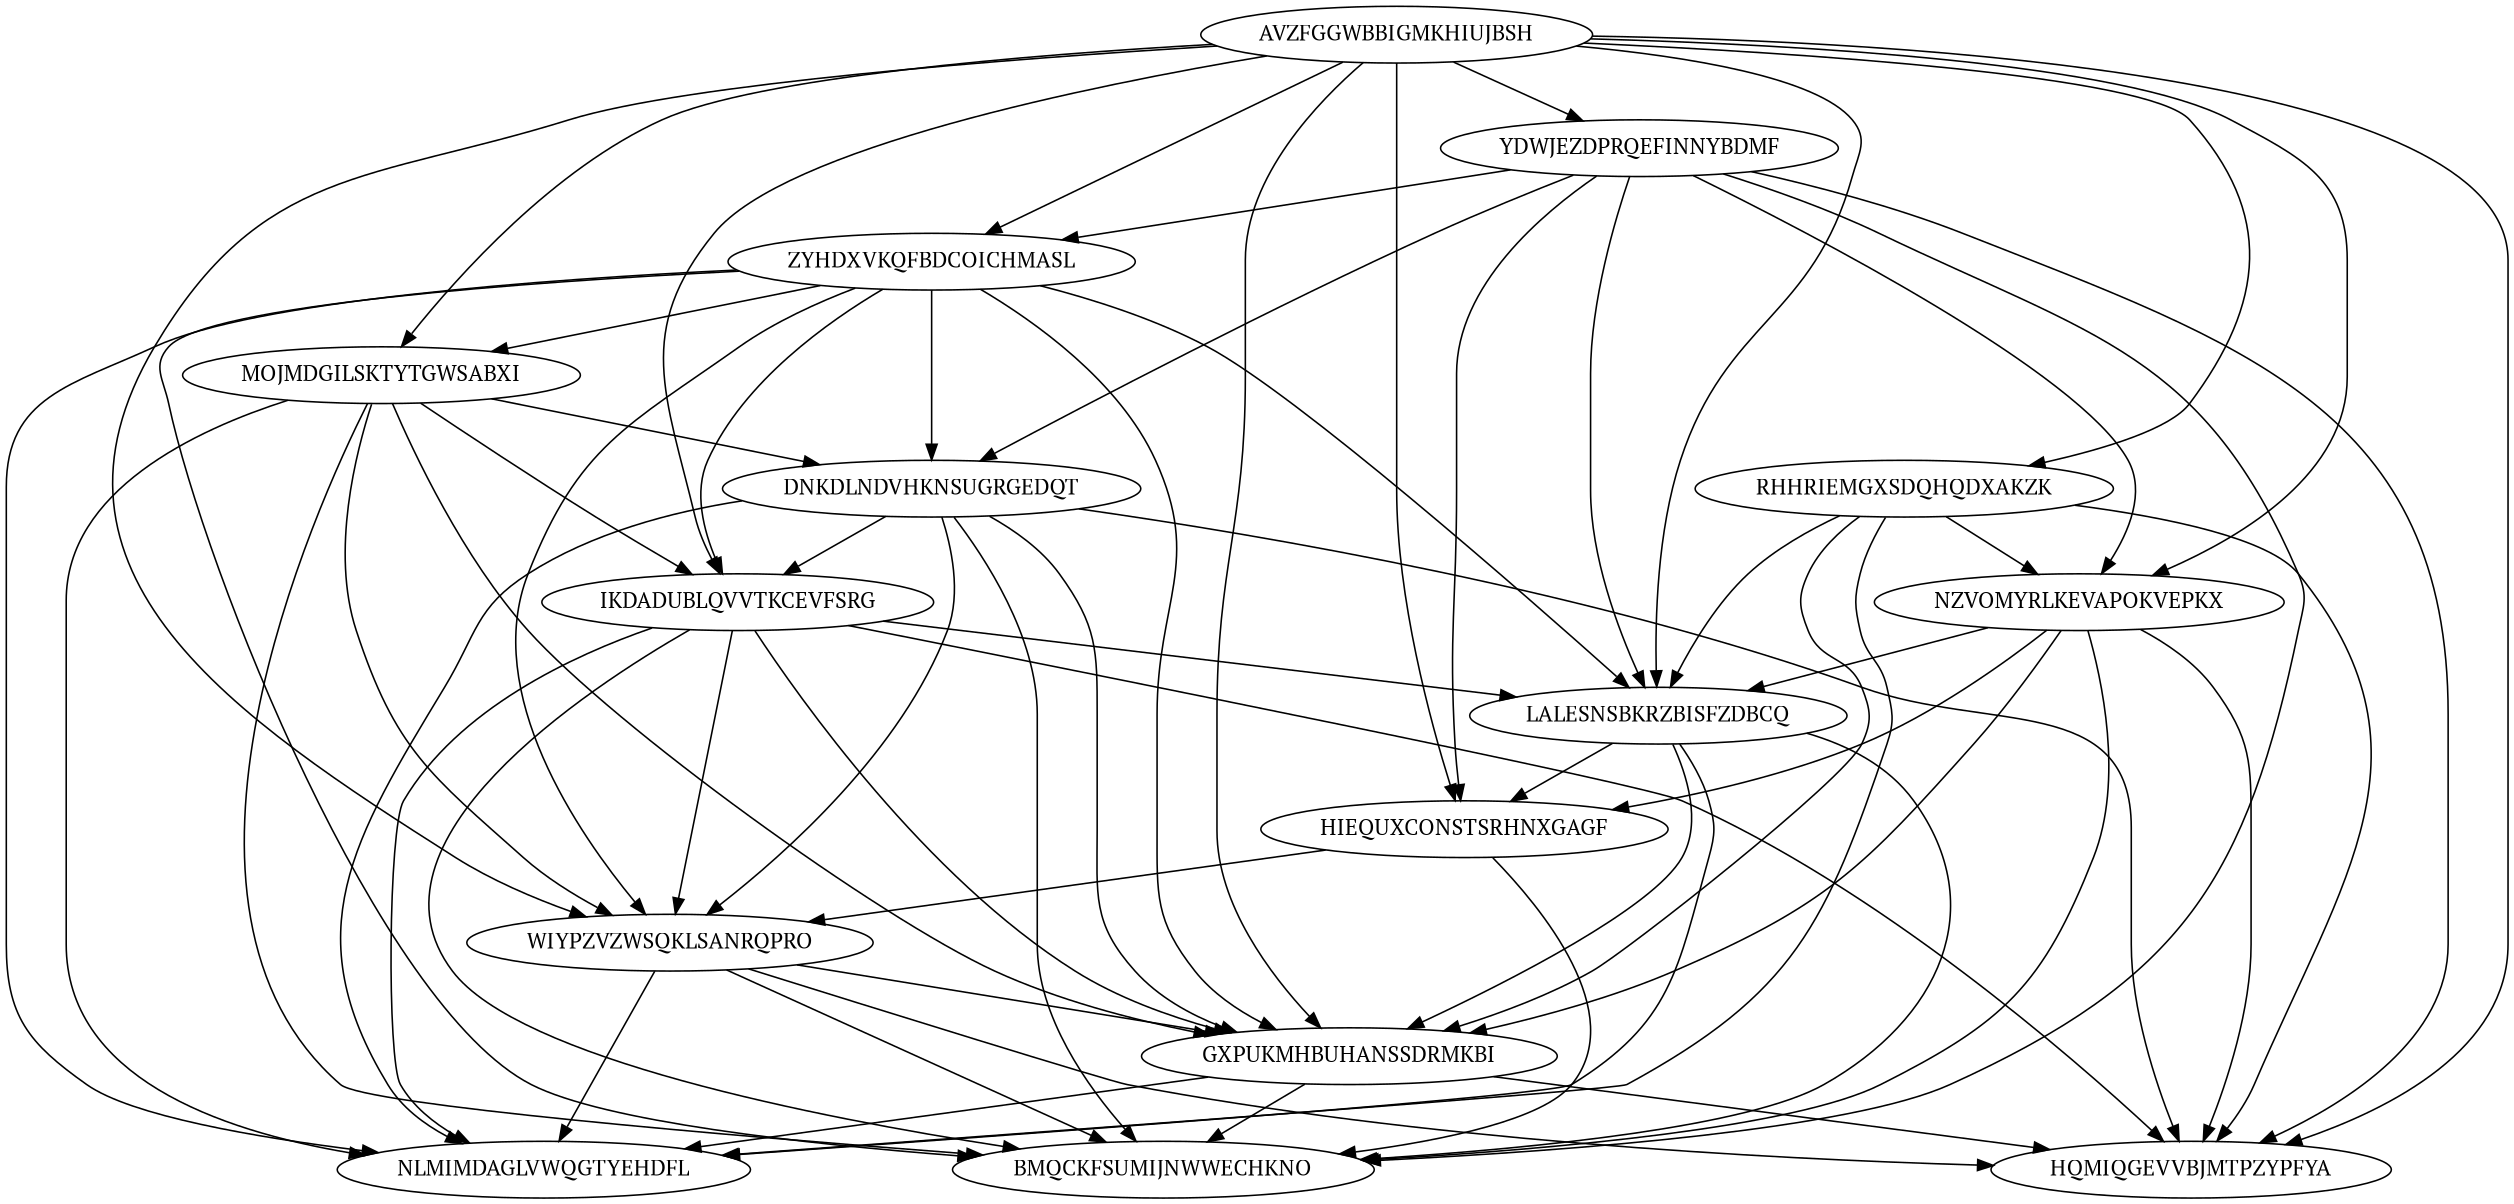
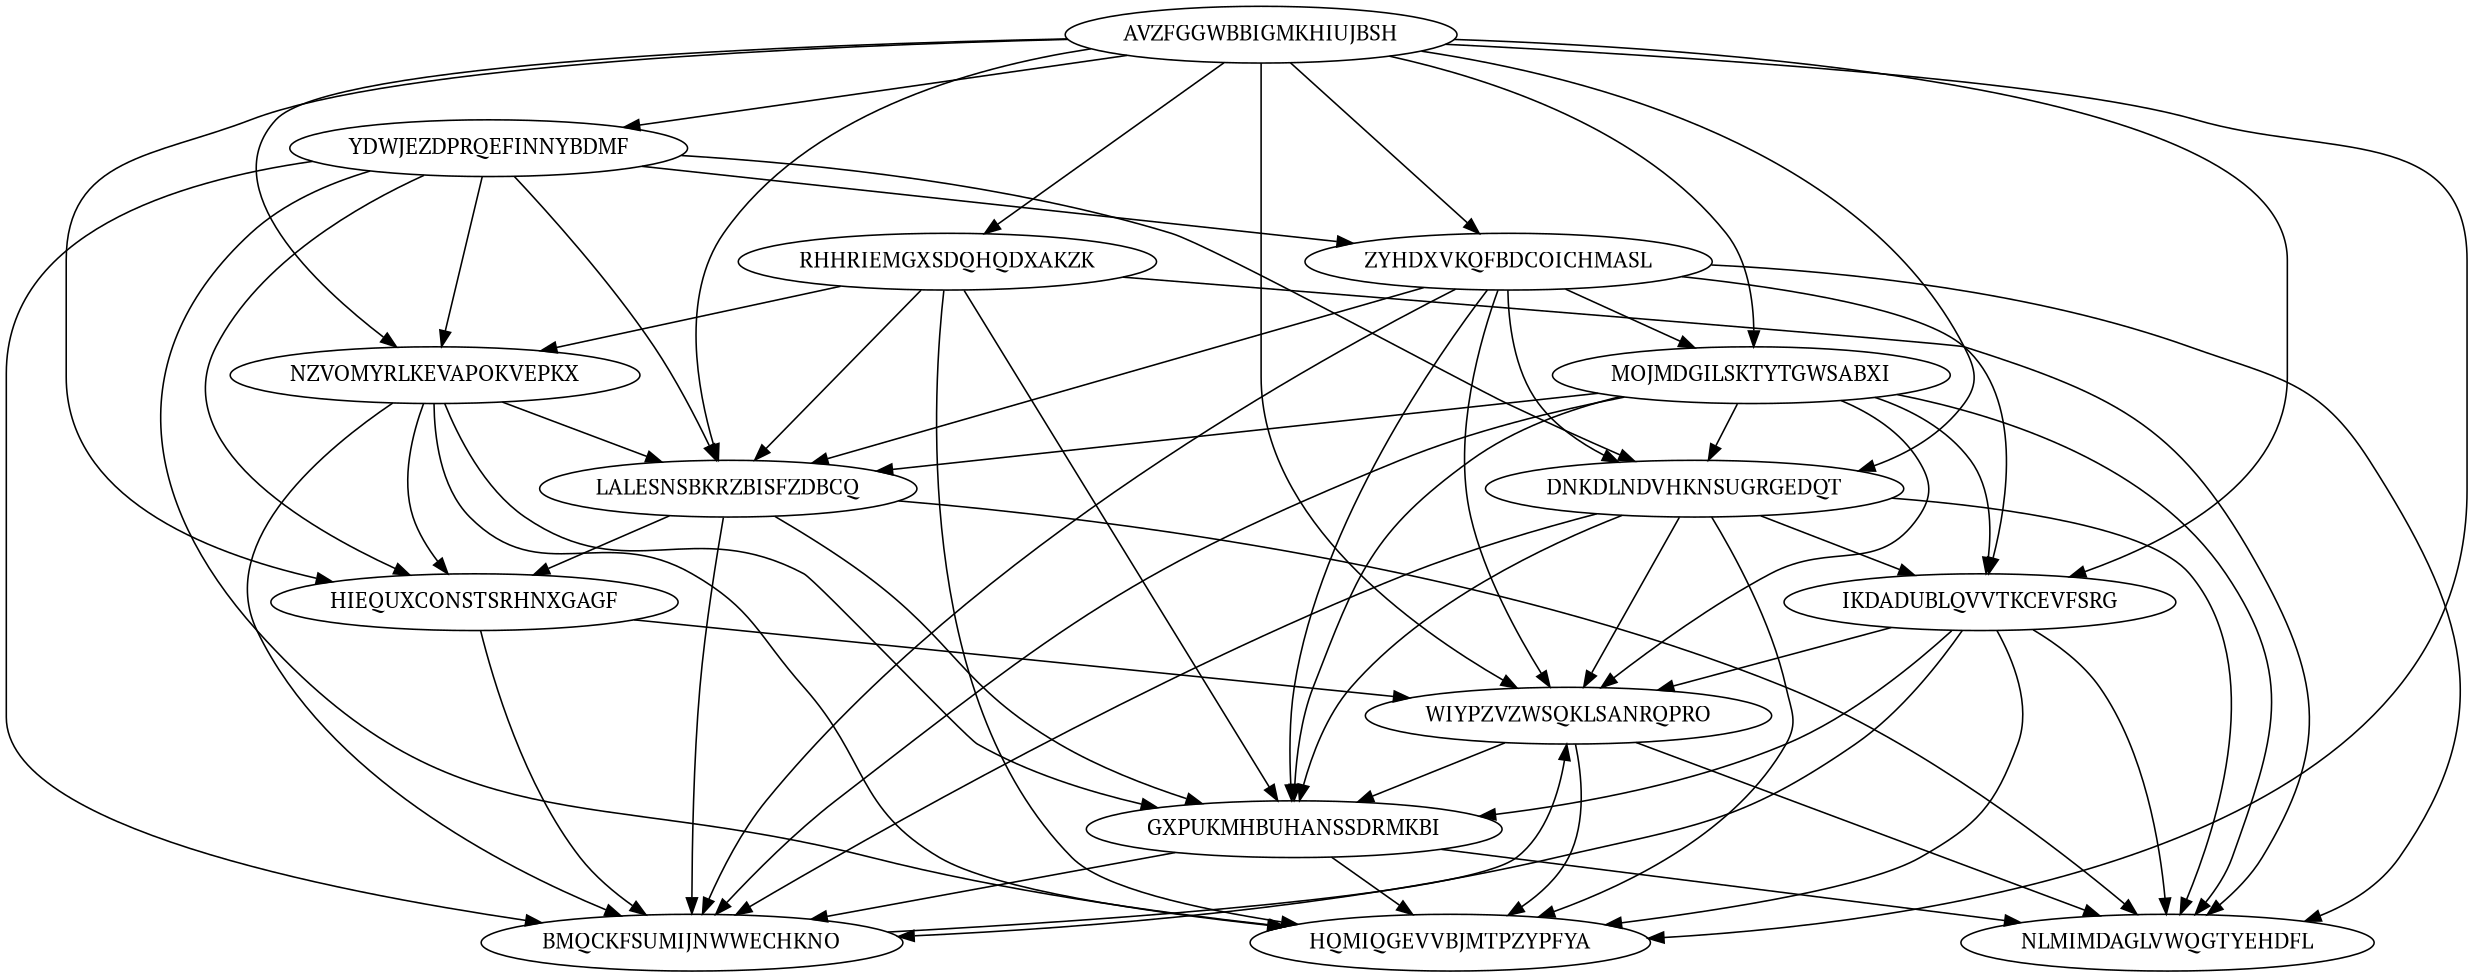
  digraph {
    fontname="PT Serif"
    node [Weight=11 fontname="PT Serif"]
    edge [Weight=15 fontname="PT Serif"]
    AVZFGGWBBIGMKHIUJBSH [Weight=15]
    YDWJEZDPRQEFINNYBDMF [Weight=12]
    RHHRIEMGXSDQHQDXAKZK [Weight=13]
    MOJMDGILSKTYTGWSABXI
    ZYHDXVKQFBDCOICHMASL
    IKDADUBLQVVTKCEVFSRG [Weight=20]
    DNKDLNDVHKNSUGRGEDQT [Weight=17]
    NZVOMYRLKEVAPOKVEPKX
    LALESNSBKRZBISFZDBCQ [Weight=18]
    HIEQUXCONSTSRHNXGAGF [Weight=13]
    WIYPZVZWSQKLSANRQPRO [Weight=18]
    HQMIQGEVVBJMTPZYPFYA
    BMQCKFSUMIJNWWECHKNO [Weight=18]
    GXPUKMHBUHANSSDRMKBI [Weight=14]
    NLMIMDAGLVWQGTYEHDFL [Weight=15]
    AVZFGGWBBIGMKHIUJBSH -> YDWJEZDPRQEFINNYBDMF [Weight=11]
    AVZFGGWBBIGMKHIUJBSH -> RHHRIEMGXSDQHQDXAKZK [Weight=11]
    AVZFGGWBBIGMKHIUJBSH -> MOJMDGILSKTYTGWSABXI [Weight=16]
    AVZFGGWBBIGMKHIUJBSH -> ZYHDXVKQFBDCOICHMASL [Weight=16]
    AVZFGGWBBIGMKHIUJBSH -> IKDADUBLQVVTKCEVFSRG [Weight=20]
-   AVZFGGWBBIGMKHIUJBSH -> GXPUKMHBUHANSSDRMKBI
+   AVZFGGWBBIGMKHIUJBSH -> DNKDLNDVHKNSUGRGEDQT
    AVZFGGWBBIGMKHIUJBSH -> NZVOMYRLKEVAPOKVEPKX [Weight=16]
    AVZFGGWBBIGMKHIUJBSH -> LALESNSBKRZBISFZDBCQ [Weight=16]
    AVZFGGWBBIGMKHIUJBSH -> HIEQUXCONSTSRHNXGAGF [Weight=18]
    AVZFGGWBBIGMKHIUJBSH -> WIYPZVZWSQKLSANRQPRO [Weight=17]
    AVZFGGWBBIGMKHIUJBSH -> HQMIQGEVVBJMTPZYPFYA
    YDWJEZDPRQEFINNYBDMF -> ZYHDXVKQFBDCOICHMASL [Weight=14]
    YDWJEZDPRQEFINNYBDMF -> DNKDLNDVHKNSUGRGEDQT [Weight=13]
    YDWJEZDPRQEFINNYBDMF -> NZVOMYRLKEVAPOKVEPKX [Weight=17]
    YDWJEZDPRQEFINNYBDMF -> LALESNSBKRZBISFZDBCQ [Weight=17]
    YDWJEZDPRQEFINNYBDMF -> HIEQUXCONSTSRHNXGAGF
    YDWJEZDPRQEFINNYBDMF -> HQMIQGEVVBJMTPZYPFYA [Weight=12]
    YDWJEZDPRQEFINNYBDMF -> BMQCKFSUMIJNWWECHKNO [Weight=14]
    RHHRIEMGXSDQHQDXAKZK -> NZVOMYRLKEVAPOKVEPKX [Weight=12]
    RHHRIEMGXSDQHQDXAKZK -> LALESNSBKRZBISFZDBCQ [Weight=13]
    RHHRIEMGXSDQHQDXAKZK -> HQMIQGEVVBJMTPZYPFYA [Weight=17]
    RHHRIEMGXSDQHQDXAKZK -> GXPUKMHBUHANSSDRMKBI [Weight=19]
    RHHRIEMGXSDQHQDXAKZK -> NLMIMDAGLVWQGTYEHDFL [Weight=17]
    MOJMDGILSKTYTGWSABXI -> IKDADUBLQVVTKCEVFSRG [Weight=14]
    MOJMDGILSKTYTGWSABXI -> DNKDLNDVHKNSUGRGEDQT [Weight=14]
-   IKDADUBLQVVTKCEVFSRG -> LALESNSBKRZBISFZDBCQ [Weight=20]
+   MOJMDGILSKTYTGWSABXI -> LALESNSBKRZBISFZDBCQ [Weight=20]
    MOJMDGILSKTYTGWSABXI -> WIYPZVZWSQKLSANRQPRO [Weight=16]
    MOJMDGILSKTYTGWSABXI -> BMQCKFSUMIJNWWECHKNO [Weight=13]
    MOJMDGILSKTYTGWSABXI -> GXPUKMHBUHANSSDRMKBI [Weight=10]
    MOJMDGILSKTYTGWSABXI -> NLMIMDAGLVWQGTYEHDFL [Weight=10]
    ZYHDXVKQFBDCOICHMASL -> MOJMDGILSKTYTGWSABXI [Weight=10]
    ZYHDXVKQFBDCOICHMASL -> IKDADUBLQVVTKCEVFSRG [Weight=11]
    ZYHDXVKQFBDCOICHMASL -> DNKDLNDVHKNSUGRGEDQT [Weight=19]
    ZYHDXVKQFBDCOICHMASL -> LALESNSBKRZBISFZDBCQ [Weight=17]
    ZYHDXVKQFBDCOICHMASL -> WIYPZVZWSQKLSANRQPRO [Weight=12]
    ZYHDXVKQFBDCOICHMASL -> BMQCKFSUMIJNWWECHKNO [Weight=10]
    ZYHDXVKQFBDCOICHMASL -> GXPUKMHBUHANSSDRMKBI [Weight=20]
    ZYHDXVKQFBDCOICHMASL -> NLMIMDAGLVWQGTYEHDFL
    IKDADUBLQVVTKCEVFSRG -> WIYPZVZWSQKLSANRQPRO [Weight=11]
    IKDADUBLQVVTKCEVFSRG -> HQMIQGEVVBJMTPZYPFYA
    IKDADUBLQVVTKCEVFSRG -> BMQCKFSUMIJNWWECHKNO [Weight=18]
    IKDADUBLQVVTKCEVFSRG -> GXPUKMHBUHANSSDRMKBI [Weight=20]
    IKDADUBLQVVTKCEVFSRG -> NLMIMDAGLVWQGTYEHDFL
    DNKDLNDVHKNSUGRGEDQT -> IKDADUBLQVVTKCEVFSRG [Weight=13]
    DNKDLNDVHKNSUGRGEDQT -> WIYPZVZWSQKLSANRQPRO [Weight=13]
    DNKDLNDVHKNSUGRGEDQT -> HQMIQGEVVBJMTPZYPFYA [Weight=14]
    DNKDLNDVHKNSUGRGEDQT -> BMQCKFSUMIJNWWECHKNO [Weight=19]
    DNKDLNDVHKNSUGRGEDQT -> GXPUKMHBUHANSSDRMKBI
    DNKDLNDVHKNSUGRGEDQT -> NLMIMDAGLVWQGTYEHDFL
    NZVOMYRLKEVAPOKVEPKX -> LALESNSBKRZBISFZDBCQ [Weight=20]
    NZVOMYRLKEVAPOKVEPKX -> HIEQUXCONSTSRHNXGAGF [Weight=18]
    NZVOMYRLKEVAPOKVEPKX -> HQMIQGEVVBJMTPZYPFYA [Weight=11]
    NZVOMYRLKEVAPOKVEPKX -> BMQCKFSUMIJNWWECHKNO [Weight=12]
    NZVOMYRLKEVAPOKVEPKX -> GXPUKMHBUHANSSDRMKBI [Weight=10]
    LALESNSBKRZBISFZDBCQ -> HIEQUXCONSTSRHNXGAGF [Weight=16]
    LALESNSBKRZBISFZDBCQ -> BMQCKFSUMIJNWWECHKNO [Weight=20]
    LALESNSBKRZBISFZDBCQ -> GXPUKMHBUHANSSDRMKBI
    LALESNSBKRZBISFZDBCQ -> NLMIMDAGLVWQGTYEHDFL [Weight=16]
    HIEQUXCONSTSRHNXGAGF -> WIYPZVZWSQKLSANRQPRO [Weight=17]
    HIEQUXCONSTSRHNXGAGF -> BMQCKFSUMIJNWWECHKNO [Weight=10]
    WIYPZVZWSQKLSANRQPRO -> HQMIQGEVVBJMTPZYPFYA [Weight=11]
-   WIYPZVZWSQKLSANRQPRO -> BMQCKFSUMIJNWWECHKNO [Weight=10]
+   BMQCKFSUMIJNWWECHKNO -> WIYPZVZWSQKLSANRQPRO [Weight=10]
    WIYPZVZWSQKLSANRQPRO -> GXPUKMHBUHANSSDRMKBI
    WIYPZVZWSQKLSANRQPRO -> NLMIMDAGLVWQGTYEHDFL [Weight=20]
    GXPUKMHBUHANSSDRMKBI -> HQMIQGEVVBJMTPZYPFYA [Weight=10]
    GXPUKMHBUHANSSDRMKBI -> BMQCKFSUMIJNWWECHKNO [Weight=18]
    GXPUKMHBUHANSSDRMKBI -> NLMIMDAGLVWQGTYEHDFL [Weight=16]
  }
